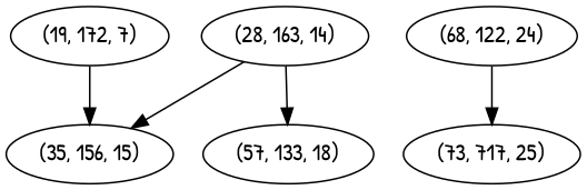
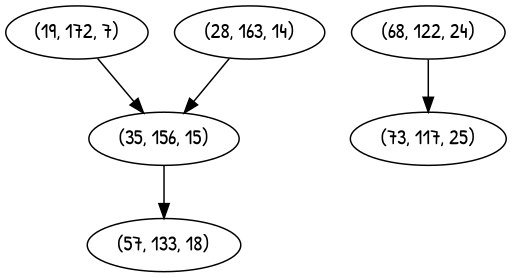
  digraph {
    fontname="Patrick Hand"
    node [fontname="Patrick Hand"]
    edge [fontname="Patrick Hand"]
    "(19, 172, 7)"
    "(35, 156, 15)"
    "(28, 163, 14)"
    n4 [label="(57, 133, 18)"]
    "(68, 122, 24)"
-   "(73, 117, 25)" [label="(73, 717, 25)"]
+   "(73, 117, 25)"
    "(19, 172, 7)" -> "(35, 156, 15)"
-   "(28, 163, 14)" -> n4
+   "(35, 156, 15)" -> n4
    "(28, 163, 14)" -> "(35, 156, 15)"
    "(68, 122, 24)" -> "(73, 117, 25)"
  }
